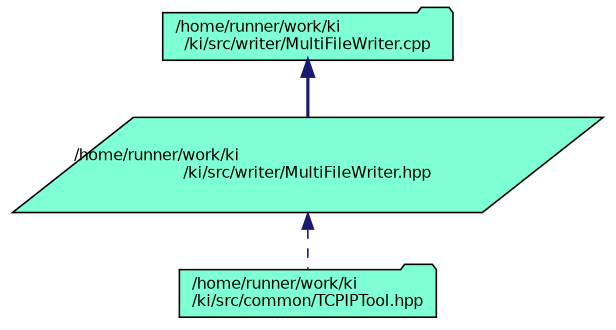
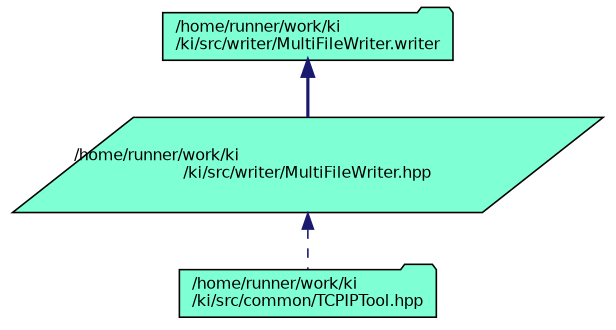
  digraph {
    fontname="DejaVu Sans"
    node [color=black fillcolor=aquamarine fontname="DejaVu Sans" fontsize=10 shape=folder style=filled]
    edge [color=midnightblue dir=back fontname="DejaVu Sans" fontsize=10 labelfontname=Helvetica labelfontsize=10]
    n1 [fontcolor=black height=0.2 label="/home/runner/work/ki\l/ki/src/writer/MultiFileWriter.hpp" shape=parallelogram width=0.4]
    n2 [height=0.2 label="/home/runner/work/ki\l/ki/src/common/TCPIPTool.hpp" width=0.4]
-   n3 [height=0.2 label="/home/runner/work/ki\l/ki/src/writer/MultiFileWriter.cpp" width=0.4]
+   n3 [height=0.2 label="/home/runner/work/ki\l/ki/src/writer/MultiFileWriter.writer" width=0.4]
    n1 -> n2 [style=dashed]
    n3 -> n1 [style=bold]
  }
